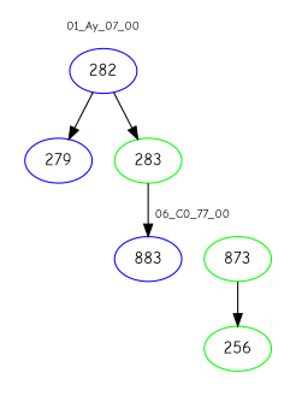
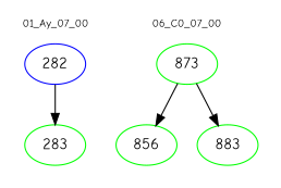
  digraph {
    fontname="Comic Neue"
    node [color=blue fontname="Comic Neue"]
    edge [color=black fontname="Comic Neue"]
    n1 [label=282]
-   n2 [label=279]
    n3 [color=green label=283]
    n4 [color=green label=873]
-   n5 [color=green label=256]
-   n6 [label=883]
+   n5 [color=green label=856]
+   n6 [color=green label=883]
    subgraph cluster_1 {
      color=white
      fontsize=10
      label="01_Ay_07_00"
      n1
-     n2
      n3
    }
    subgraph cluster_2 {
      color=white
      fontsize=10
-     label="06_C0_77_00"
+     label="06_C0_07_00"
      n4
      n5
      n6
    }
-   n1 -> n2
    n1 -> n3
    n4 -> n5
-   n3 -> n6
+   n4 -> n6
  }
